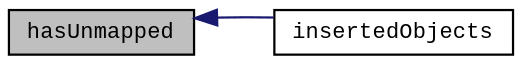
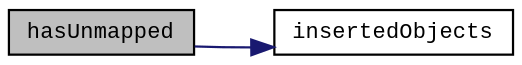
  digraph {
    rankdir=LR
    fontname="Liberation Mono"
    node [color=black fontname="Liberation Mono" fontsize=10 shape=record]
    n1 [fillcolor=grey75 fontcolor=black height=0.2 label=hasUnmapped style=filled width=0.4]
    n2 [height=0.2 label=insertedObjects width=0.4]
-   n2 -> n1 [color=midnightblue fontname="Liberation Mono" fontsize=10 labelfontname=FreeSans labelfontsize=10 style=solid]
+   n1 -> n2 [color=midnightblue fontname="Liberation Mono" fontsize=10 labelfontname=FreeSans labelfontsize=10 style=solid]
  }
